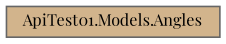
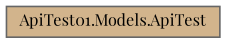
  digraph {
    rankdir=LR
    fontname="Playfair Display"
-   n1 [color=grey40 fillcolor=tan fontname="Playfair Display" fontsize=10 height=0.2 label="ApiTest01.Models.Angles" shape=box style=filled width=0.4]
+   n1 [color=grey40 fillcolor=tan fontname="Playfair Display" fontsize=10 height=0.2 label="ApiTest01.Models.ApiTest" shape=box style=filled width=0.4]
  }
